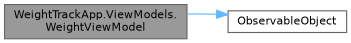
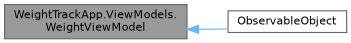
  digraph {
    rankdir=LR
    node [color=gray40 fontname=Helvetica fontsize=10 shape=box style=filled]
    n1 [fillcolor=grey60 fontcolor=black height=0.2 label="WeightTrackApp.ViewModels.\lWeightViewModel" width=0.4]
    n2 [fillcolor=white height=0.2 label=ObservableObject width=0.4]
-   n2 -> n1 [color=steelblue1 dir=back fontname=Helvetica fontsize=10 labelfontname=Helvetica labelfontsize=10 style=solid]
+   n1 -> n2 [color=steelblue1 dir=back fontname=Helvetica fontsize=10 labelfontname=Helvetica labelfontsize=10 style=solid]
  }
